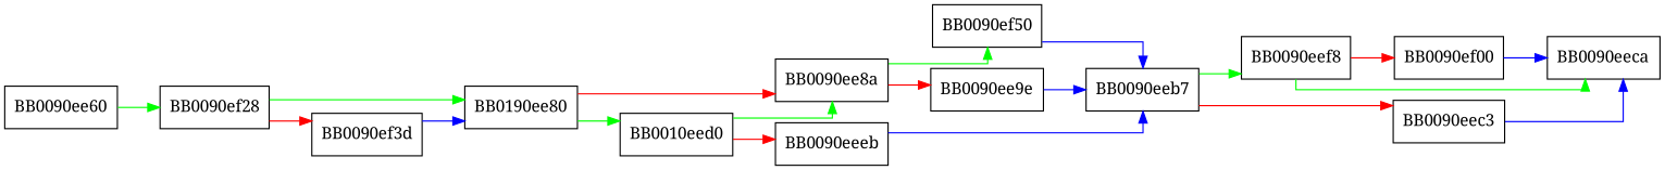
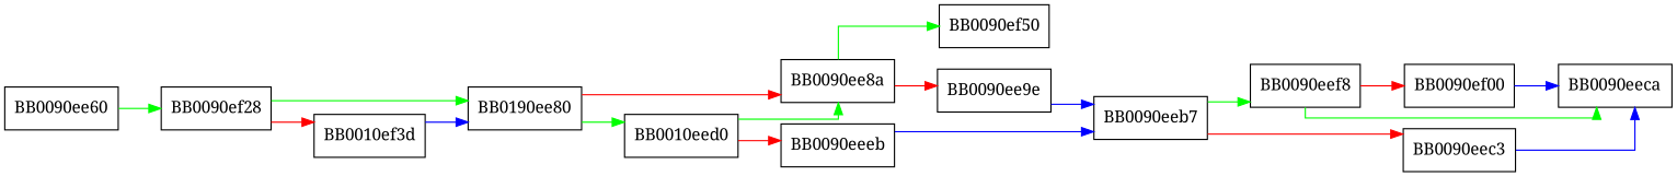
  digraph {
    fontname="Noto Serif"
    rankdir=LR
    splines=ortho
    node [fontname="Noto Serif" shape=box]
    edge [color=green fontname="Noto Serif"]
    BB0090ee60
    BB0090ef28
    n3 [label=BB0190ee80]
-   BB0090ef3d
+   BB0090ef3d [label=BB0010ef3d]
    n5 [label=BB0010eed0]
    BB0090ee8a
    BB0090eeeb
    BB0090ef50
    BB0090ee9e
    BB0090eeb7
    BB0090eef8
    BB0090eec3
    BB0090eeca
    n14 [label=BB0090ef00]
    BB0090ee60 -> BB0090ef28
    BB0090ef28 -> n3
    BB0090ef28 -> BB0090ef3d [color=red]
    n3 -> n5
    n3 -> BB0090ee8a [color=red]
    BB0090ef3d -> n3 [color=blue]
    n5 -> BB0090ee8a
    n5 -> BB0090eeeb [color=red]
    BB0090ee8a -> BB0090ef50
    BB0090ee8a -> BB0090ee9e [color=red]
    BB0090eeeb -> BB0090eeb7 [color=blue]
-   BB0090ef50 -> BB0090eeb7 [color=blue]
    BB0090ee9e -> BB0090eeb7 [color=blue]
    BB0090eeb7 -> BB0090eef8
    BB0090eeb7 -> BB0090eec3 [color=red]
    BB0090eef8 -> BB0090eeca
    BB0090eef8 -> n14 [color=red]
    BB0090eec3 -> BB0090eeca [color=blue]
    n14 -> BB0090eeca [color=blue]
  }
